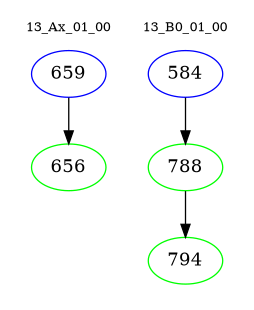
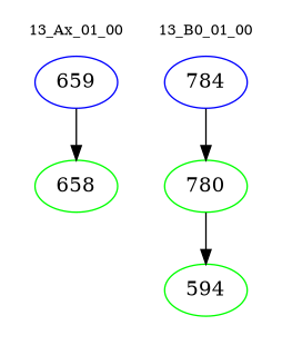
  digraph {
    node [color=green]
    edge [color=black]
    n1 [color=blue label=659]
-   n2 [label=656]
-   n3 [color=blue label=584]
-   n4 [label=788]
-   n5 [label=794]
+   n2 [label=658]
+   n3 [color=blue label=784]
+   n4 [label=780]
+   n5 [label=594]
    subgraph cluster_1 {
      color=white
      fontsize=10
      label="13_Ax_01_00"
      n1
      n2
    }
    subgraph cluster_2 {
      color=white
      fontsize=10
      label="13_B0_01_00"
      n3
      n4
      n5
    }
    n1 -> n2
    n3 -> n4
    n4 -> n5
  }
